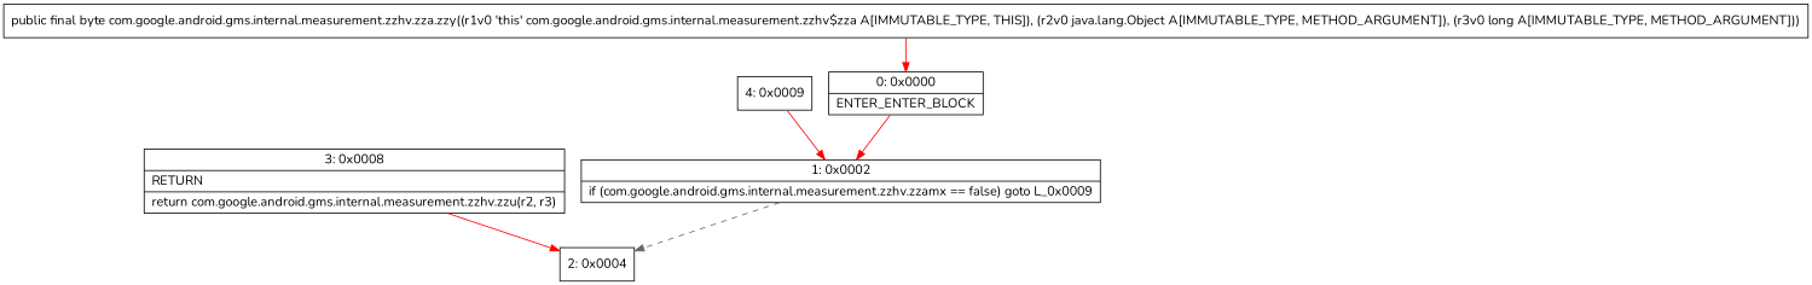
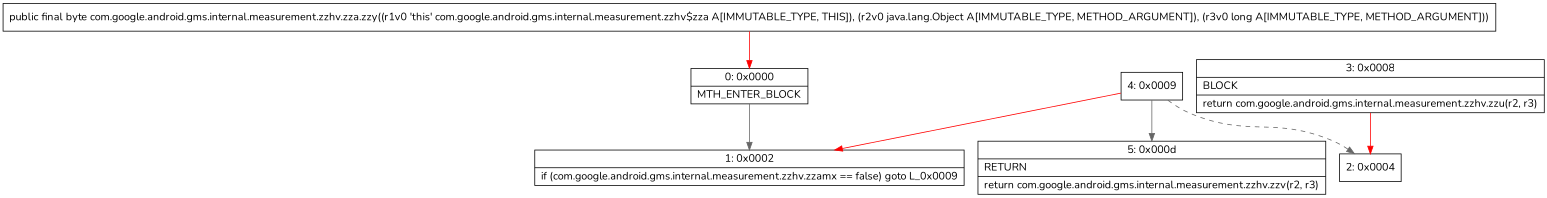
  digraph {
    fontname=Nunito
    node [fontname=Nunito shape=record]
    edge [color=gray40 fontname=Nunito]
-   n1 [label="{0\:\ 0x0000|ENTER_ENTER_BLOCK\l}"]
+   n1 [label="{0\:\ 0x0000|MTH_ENTER_BLOCK\l}"]
    n2 [label="{1\:\ 0x0002|if (com.google.android.gms.internal.measurement.zzhv.zzamx == false) goto L_0x0009\l}"]
    n3 [label="{2\:\ 0x0004}"]
    n4 [label="{4\:\ 0x0009}"]
-   n6 [label="{3\:\ 0x0008|RETURN\l|return com.google.android.gms.internal.measurement.zzhv.zzu(r2, r3)\l}"]
+   n5 [label="{5\:\ 0x000d|RETURN\l|return com.google.android.gms.internal.measurement.zzhv.zzv(r2, r3)\l}"]
+   n6 [label="{3\:\ 0x0008|BLOCK\l|return com.google.android.gms.internal.measurement.zzhv.zzu(r2, r3)\l}"]
    n7 [label="{public final byte com.google.android.gms.internal.measurement.zzhv.zza.zzy((r1v0 'this' com.google.android.gms.internal.measurement.zzhv$zza A[IMMUTABLE_TYPE, THIS]), (r2v0 java.lang.Object A[IMMUTABLE_TYPE, METHOD_ARGUMENT]), (r3v0 long A[IMMUTABLE_TYPE, METHOD_ARGUMENT])) }"]
-   n1 -> n2 [color=red]
-   n2 -> n3 [style=dashed]
+   n1 -> n2
+   n4 -> n3 [style=dashed]
    n4 -> n2 [color=red]
+   n4 -> n5
    n6 -> n3 [color=red]
    n7 -> n1 [color=red]
  }
